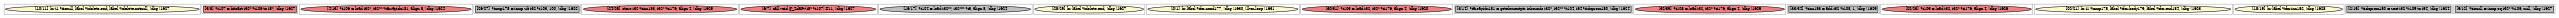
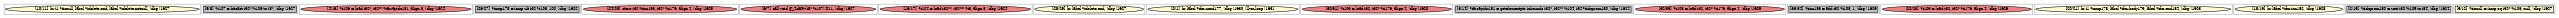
  digraph {
    node [fillcolor=lightcoral fontsize=20 penwidth=3.0 shape=ellipse style=filled]
    n1 [fillcolor=lemonchiffon label="[10/11]  br i1 %isnull, label %delete.end, label %delete.notnull, !dbg !1627"]
-   n2 [label="[5/8]  %107 = bitcast i32* %106 to i8*, !dbg !1627" shape=rectangle]
+   n2 [fillcolor=grey label="[5/8]  %107 = bitcast i32* %106 to i8*, !dbg !1627" shape=rectangle]
    n3 [label="[4/13]  %106 = load i32*, i32** %arrayidx181, align 8, !dbg !1624"]
    n4 [fillcolor=grey label="[26/27]  %cmp178 = icmp ult i32 %103, 100, !dbg !1622" shape=rectangle]
    n5 [label="[24/25]  store i32 %inc183, i32* %i176, align 4, !dbg !1629"]
    n6 [label="[6/7]  call void @_ZdaPv(i8* %107) #11, !dbg !1627"]
-   n7 [fillcolor=grey label="[16/17]  %104 = load i32**, i32*** %a, align 8, !dbg !1624"]
+   n7 [label="[16/17]  %104 = load i32**, i32*** %a, align 8, !dbg !1624"]
    n8 [fillcolor=lemonchiffon label="[28/29]  br label %delete.end, !dbg !1627"]
    n9 [fillcolor=lemonchiffon label="[0/1]  br label %for.cond177, !dbg !1630, !llvm.loop !1631"]
    n10 [label="[30/31]  %103 = load i32, i32* %i176, align 4, !dbg !1620"]
    n11 [fillcolor=grey label="[3/14]  %arrayidx181 = getelementptr inbounds i32*, i32** %104, i64 %idxprom180, !dbg !1624" shape=rectangle]
    n12 [label="[32/35]  %108 = load i32, i32* %i176, align 4, !dbg !1629"]
    n13 [fillcolor=grey label="[33/34]  %inc183 = add i32 %108, 1, !dbg !1629" shape=rectangle]
    n14 [label="[22/23]  %105 = load i32, i32* %i176, align 4, !dbg !1626"]
    n15 [fillcolor=lemonchiffon label="[20/21]  br i1 %cmp178, label %for.body179, label %for.end184, !dbg !1623"]
    n16 [fillcolor=lemonchiffon label="[18/19]  br label %for.inc182, !dbg !1628"]
    n17 [fillcolor=grey label="[2/15]  %idxprom180 = zext i32 %105 to i64, !dbg !1624" shape=rectangle]
-   n18 [fillcolor=grey label="[9/12]  %isnull = icmp eq i32* %106, null, !dbg !1627" shape=rectangle]
+   n18 [fillcolor=lemonchiffon label="[9/12]  %isnull = icmp eq i32* %106, null, !dbg !1627" shape=rectangle]
    subgraph cluster_1 {
      n1
    }
    subgraph cluster_2 {
      n2
    }
    subgraph cluster_3 {
      n3
    }
    subgraph cluster_4 {
      n4
    }
    subgraph cluster_5 {
      n5
    }
    subgraph cluster_6 {
      n6
    }
    subgraph cluster_7 {
      n7
    }
    subgraph cluster_8 {
      n8
    }
    subgraph cluster_9 {
      n9
    }
    subgraph cluster_10 {
      n10
    }
    subgraph cluster_11 {
      n11
    }
    subgraph cluster_12 {
      n12
    }
    subgraph cluster_13 {
      n13
    }
    subgraph cluster_14 {
      n14
    }
    subgraph cluster_15 {
      n15
    }
    subgraph cluster_16 {
      n16
    }
    subgraph cluster_17 {
      n17
    }
    subgraph cluster_18 {
      n18
    }
  }
